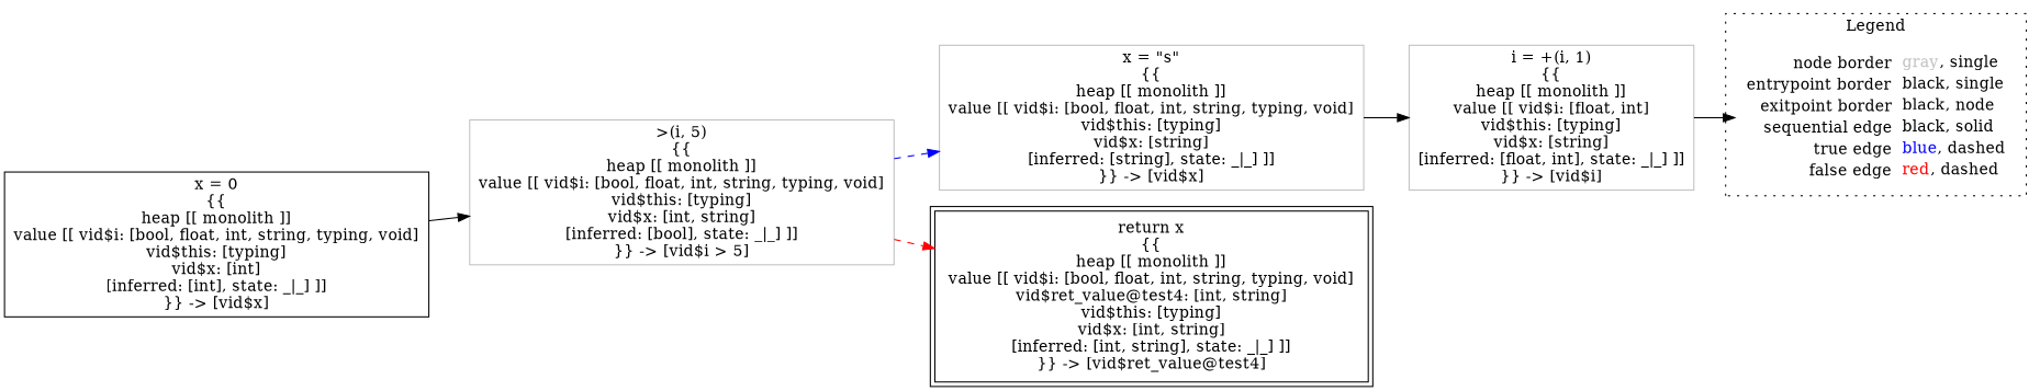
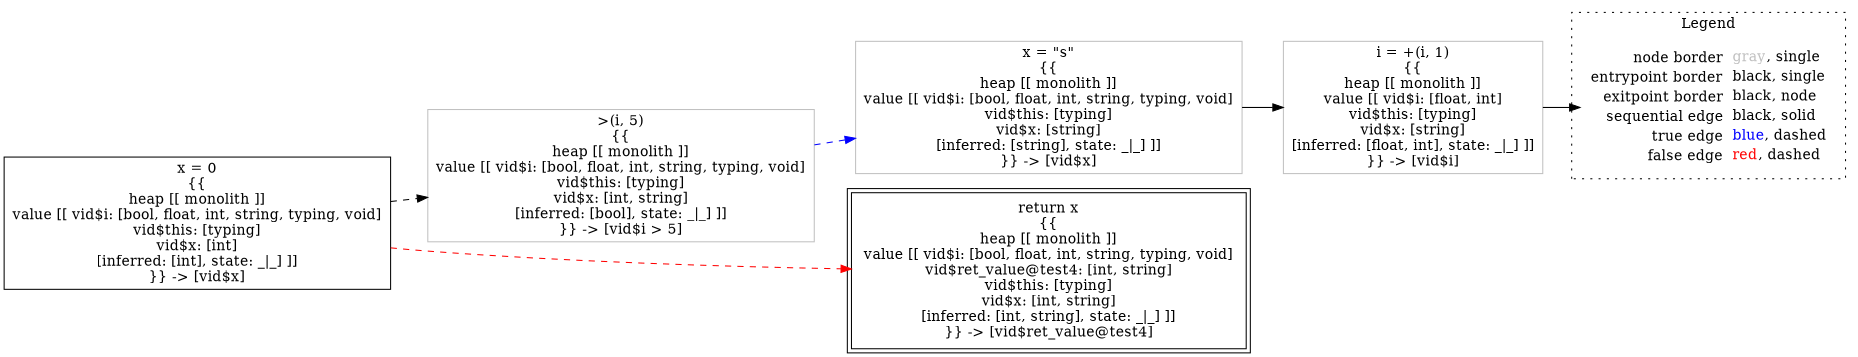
  digraph {
    rankdir=LR
    node [shape=rect color=gray]
    edge [color=black]
    n1 [label=<<table border="0" cellpadding="2" cellspacing="0" cellborder="0"><tr><td align="right">node border&nbsp;</td><td align="left"><font color="gray">gray</font>, single</td></tr><tr><td align="right">entrypoint border&nbsp;</td><td align="left"><font color="black">black</font>, single</td></tr><tr><td align="right">exitpoint border&nbsp;</td><td align="left"><font color="black">black</font>, node</td></tr><tr><td align="right">sequential edge&nbsp;</td><td align="left"><font color="black">black</font>, solid</td></tr><tr><td align="right">true edge&nbsp;</td><td align="left"><font color="blue">blue</font>, dashed</td></tr><tr><td align="right">false edge&nbsp;</td><td align="left"><font color="red">red</font>, dashed</td></tr></table>> shape=plaintext color=""]
    n2 [color=black label=<x = 0<BR/>{{<BR/>heap [[ monolith ]]<BR/>value [[ vid$i: [bool, float, int, string, typing, void]<BR/>vid$this: [typing]<BR/>vid$x: [int]<BR/>[inferred: [int], state: _|_] ]]<BR/>}} -&gt; [vid$x]>]
    n3 [label=<&gt;(i, 5)<BR/>{{<BR/>heap [[ monolith ]]<BR/>value [[ vid$i: [bool, float, int, string, typing, void]<BR/>vid$this: [typing]<BR/>vid$x: [int, string]<BR/>[inferred: [bool], state: _|_] ]]<BR/>}} -&gt; [vid$i &gt; 5]>]
    n4 [label=<x = &quot;s&quot;<BR/>{{<BR/>heap [[ monolith ]]<BR/>value [[ vid$i: [bool, float, int, string, typing, void]<BR/>vid$this: [typing]<BR/>vid$x: [string]<BR/>[inferred: [string], state: _|_] ]]<BR/>}} -&gt; [vid$x]>]
    n5 [color=black label=<return x<BR/>{{<BR/>heap [[ monolith ]]<BR/>value [[ vid$i: [bool, float, int, string, typing, void]<BR/>vid$ret_value@test4: [int, string]<BR/>vid$this: [typing]<BR/>vid$x: [int, string]<BR/>[inferred: [int, string], state: _|_] ]]<BR/>}} -&gt; [vid$ret_value@test4]> peripheries=2]
    n6 [label=<i = +(i, 1)<BR/>{{<BR/>heap [[ monolith ]]<BR/>value [[ vid$i: [float, int]<BR/>vid$this: [typing]<BR/>vid$x: [string]<BR/>[inferred: [float, int], state: _|_] ]]<BR/>}} -&gt; [vid$i]>]
    subgraph cluster_1 {
      label=Legend
      style=dotted
      n1
    }
-   n2 -> n3
+   n2 -> n3 [style=dashed]
    n3 -> n4 [color=blue style=dashed]
-   n3 -> n5 [color=red style=dashed]
+   n2 -> n5 [color=red style=dashed]
    n4 -> n6
    n6 -> n1
  }
